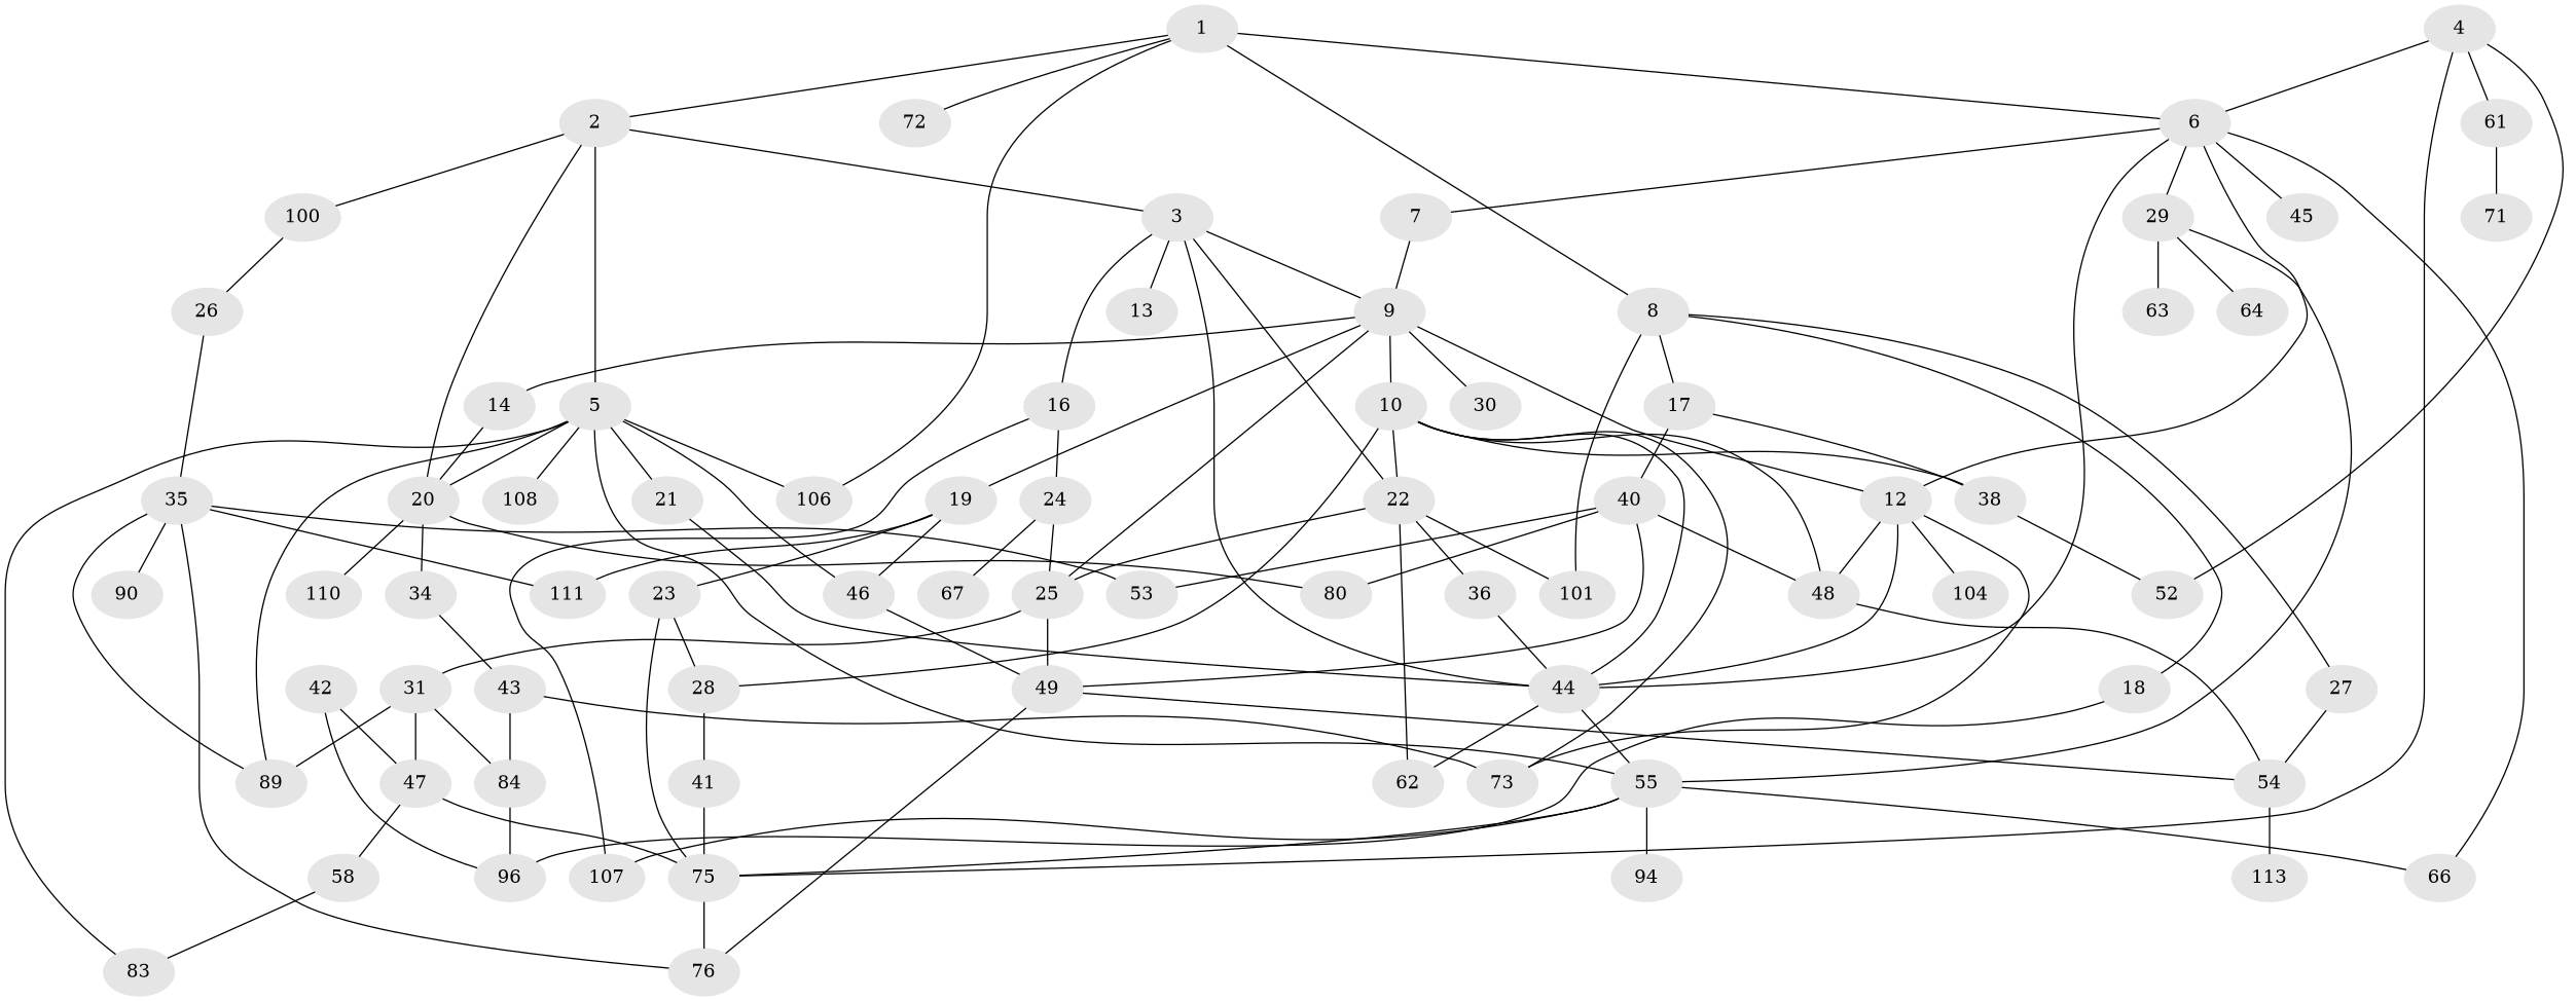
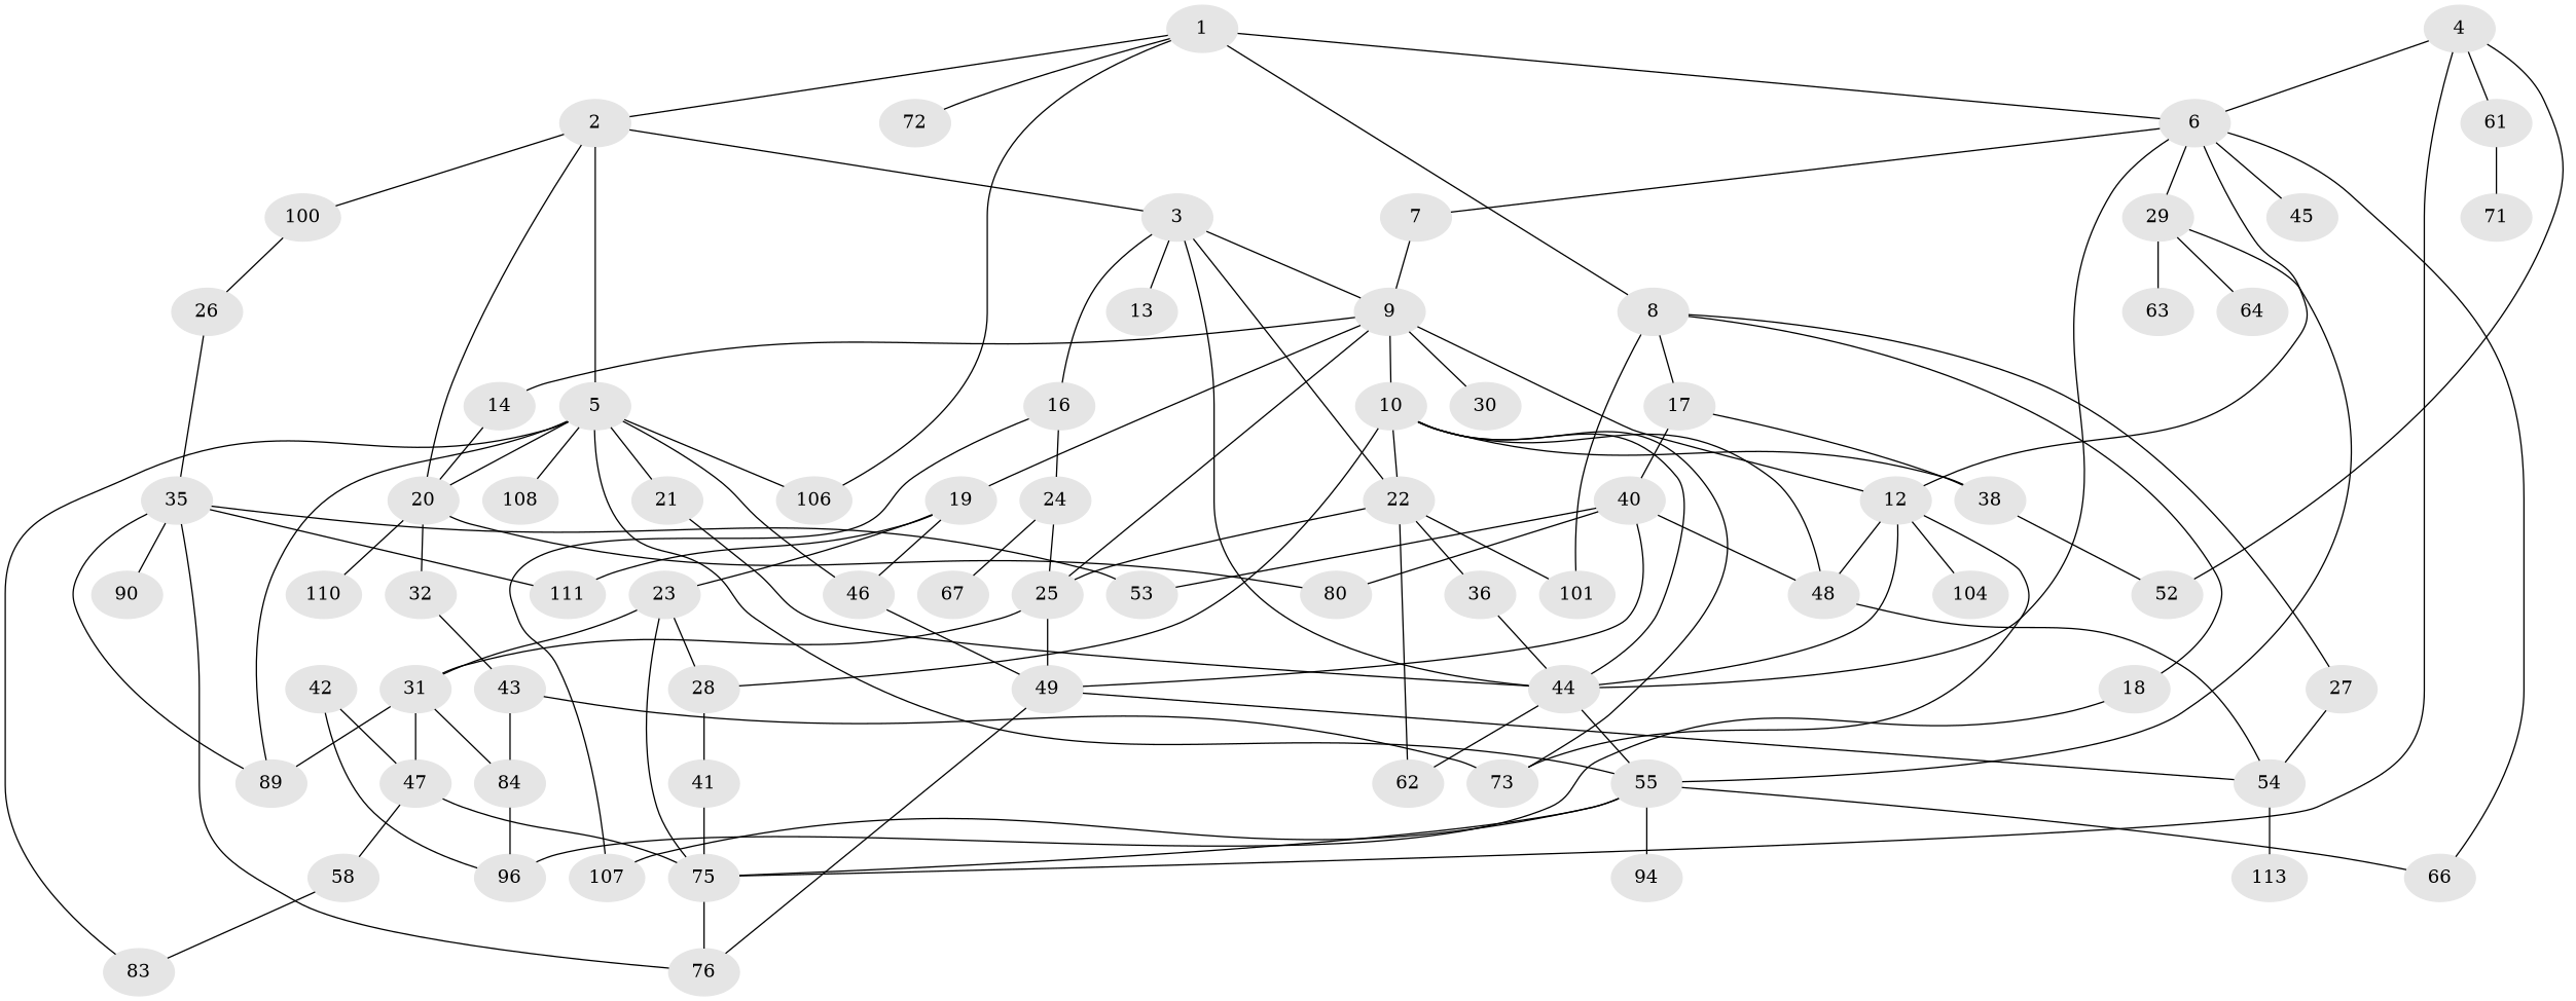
  graph {
    node [color=gray90 style=filled]
    1 [super="+60"]
    2 [super="+85"]
    6 [super="+34"]
    8 [super="+78"]
    72
    106
    3 [super="+82"]
    5 [super="+65"]
    20 [super="+74"]
    100
    44 [super="+55"]
    7
    12 [super="+50"]
    29 [super="+37"]
    45
    66 [super="+97"]
    17
    18 [super="+86"]
    27
    101 [super="+102"]
    9 [super="+11"]
    13
    16 [super="+93"]
    22 [super="+87"]
    4 [super="+15"]
    52
    61 [super="+88"]
    75 [super="+95"]
    21 [super="+81"]
    46 [super="+69"]
    n31 [label=55 super="+77"]
    83
    89
    108
-   32 [label=34]
+   32
    80
    110 [super="+114"]
    26
    10 [super="+103"]
    14
    19
    25 [super="+39"]
    30
    24 [super="+105"]
    107
    36
    62
    35 [super="+109"]
    71
    76 [super="+99"]
    49 [super="+59"]
    94
    48
    73
    104
    63 [super="+98"]
    64
    38 [super="+51"]
    40 [super="+68"]
    96
    54 [super="+70"]
    28 [super="+92"]
    23 [super="+33"]
    111
    31 [super="+56"]
    41
    67
    53
    43 [super="+79"]
    47
    84 [super="+91"]
    42 [super="+112"]
    90
    113
    58
    1 -- 2
    1 -- 6
    1 -- 8 [weight=2]
    1 -- 72
    1 -- 106
    2 -- 3
    2 -- 5
    2 -- 20
    2 -- 100
    6 -- 44
    6 -- 7
    6 -- 12
    6 -- 29
    6 -- 45
    6 -- 66
    8 -- 17
    8 -- 18
    8 -- 27
    8 -- 101
    3 -- 44
    3 -- 9
    3 -- 13
    3 -- 16
    3 -- 22
    5 -- 106
    5 -- 20
    5 -- 21 [weight=2]
    5 -- 46
    5 -- n31
    5 -- 83
    5 -- 89
    5 -- 108
    20 -- 32
    20 -- 80
    20 -- 110
    100 -- 26
    44 -- n31
    44 -- 62
    7 -- 9
    12 -- 44
    12 -- 48
    12 -- 73
    12 -- 104
    29 -- n31
    29 -- 63
    29 -- 64
    17 -- 38
    17 -- 40
    18 -- 96
    27 -- 54
    9 -- 12
    9 -- 10
    9 -- 14
    9 -- 19
    9 -- 25
    9 -- 30
    16 -- 24
    16 -- 107
    22 -- 101
    22 -- 25
    22 -- 36
    22 -- 62
    4 -- 6
    4 -- 52
    4 -- 61
    4 -- 75
    61 -- 71
    75 -- 76
    21 -- 44
    46 -- 49
    n31 -- 66
    n31 -- 75
    n31 -- 107
    n31 -- 94
    32 -- 43
    26 -- 35
    10 -- 44
    10 -- 22
    10 -- 48
    10 -- 73
    10 -- 38
    10 -- 28
    14 -- 20
    19 -- 46
    19 -- 23
    19 -- 111
    25 -- 49
    25 -- 31
    24 -- 25
    24 -- 67
    36 -- 44
    35 -- 89
    35 -- 76
    35 -- 111
    35 -- 53
    35 -- 90
    49 -- 76
    49 -- 54
    48 -- 54
    38 -- 52
    40 -- 80
    40 -- 49
    40 -- 48
    40 -- 53
    54 -- 113
    28 -- 41
    23 -- 75
    23 -- 28
+   23 -- 31
    31 -- 89
    31 -- 47
    31 -- 84
    41 -- 75
    43 -- 73
    43 -- 84
    47 -- 75
    47 -- 58
    84 -- 96
    42 -- 96
    42 -- 47
    58 -- 83
  }
